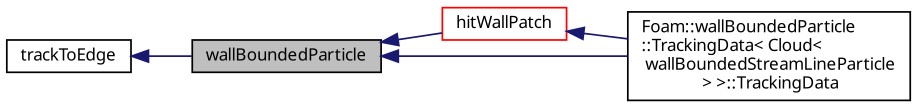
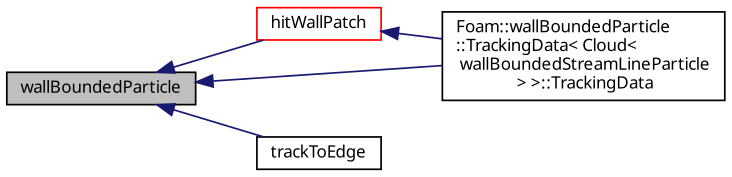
  digraph {
    fontname="Noto Sans"
    rankdir=LR
    node [color=black fontname="Noto Sans" fontsize=10 shape=record]
    edge [color=midnightblue dir=back fontname="Noto Sans" fontsize=10 labelfontname=FreeSans labelfontsize=10 style=solid]
    n1 [fillcolor=grey75 fontcolor=black height=0.2 label=wallBoundedParticle style=filled width=0.4]
    n2 [color=red height=0.2 label=hitWallPatch width=0.4]
    n3 [height=0.2 label="Foam::wallBoundedParticle\l::TrackingData\< Cloud\<\l wallBoundedStreamLineParticle\l \> \>::TrackingData" width=0.4]
    n4 [height=0.2 label=trackToEdge width=0.4]
    n1 -> n2
    n1 -> n3
-   n4 -> n1
+   n1 -> n4
    n2 -> n3
  }
